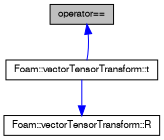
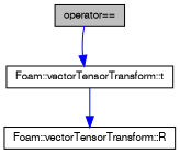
  digraph {
    rankdir=TB
    node [color=black fontname=FreeSans fontsize=10 shape=record]
    edge [color=blue fontname=FreeSans fontsize=10 labelfontname=FreeSans labelfontsize=10 style=solid]
    n1 [fillcolor=grey75 fontcolor=black height=0.2 label="operator==" style=filled width=0.4]
    n2 [height=0.2 label="Foam::vectorTensorTransform::t" width=0.4]
    n3 [height=0.2 label="Foam::vectorTensorTransform::R" width=0.4]
-   n2 -> n1
+   n1 -> n2
    n2 -> n3
  }
